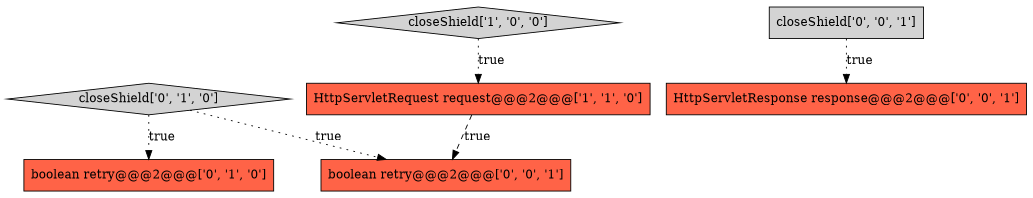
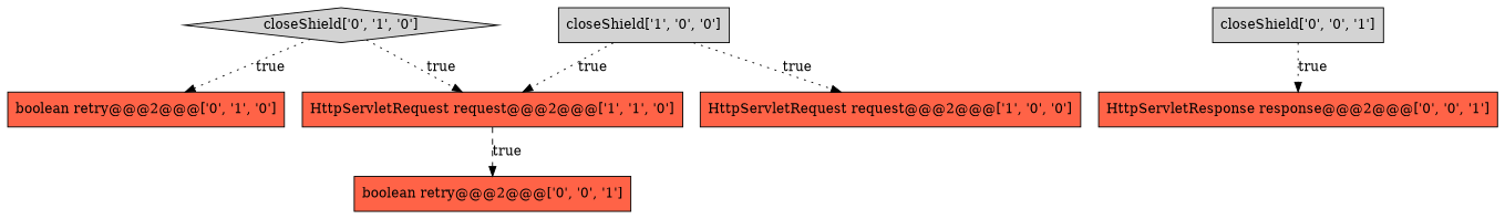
  digraph {
    node [fillcolor=tomato shape=box style=filled]
    edge [style=dotted]
    n1 [fillcolor=lightgray label="closeShield['0', '1', '0']" shape=diamond]
    n2 [label="boolean retry@@@2@@@['0', '1', '0']"]
    n3 [label="HttpServletRequest request@@@2@@@['1', '1', '0']"]
    n4 [label="boolean retry@@@2@@@['0', '0', '1']"]
+   n5 [label="HttpServletRequest request@@@2@@@['1', '0', '0']"]
    n6 [label="HttpServletResponse response@@@2@@@['0', '0', '1']"]
-   n7 [fillcolor=lightgray label="closeShield['1', '0', '0']" shape=diamond]
+   n7 [fillcolor=lightgray label="closeShield['1', '0', '0']"]
    n8 [fillcolor=lightgray label="closeShield['0', '0', '1']"]
    n1 -> n2 [label=true]
-   n1 -> n4 [label=true]
+   n1 -> n3 [label=true]
    n3 -> n4 [label=true style=dashed]
    n7 -> n3 [label=true]
+   n7 -> n5 [label=true]
    n8 -> n6 [label=true]
  }
